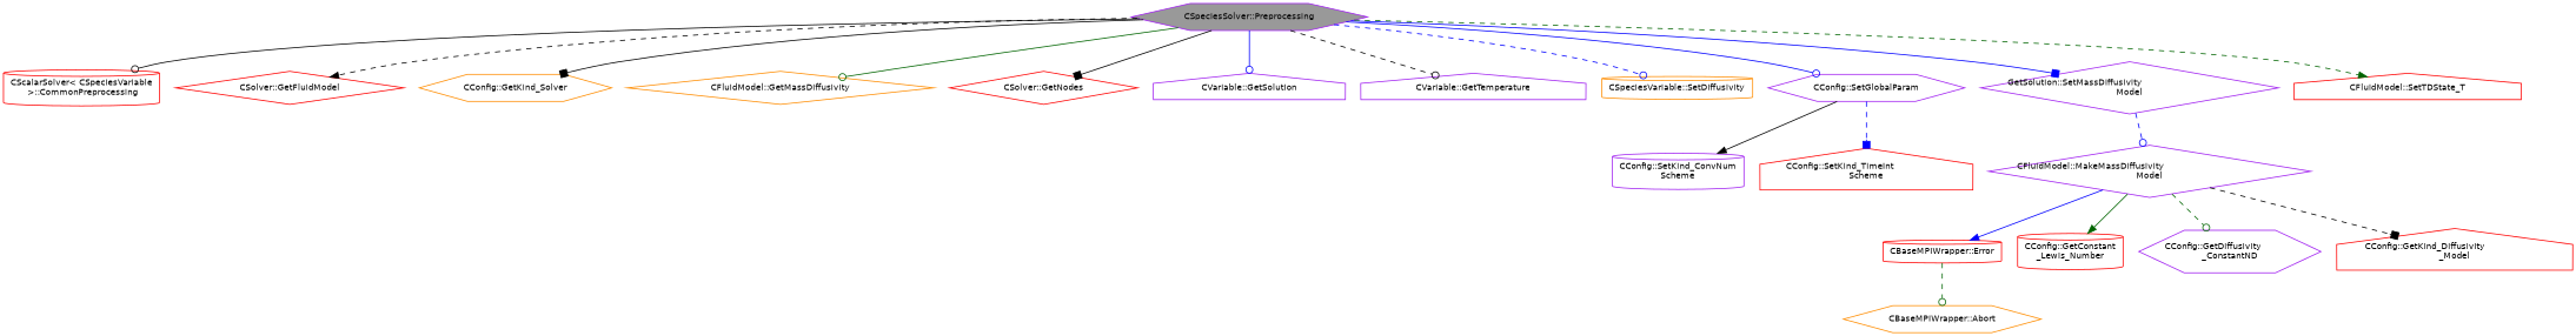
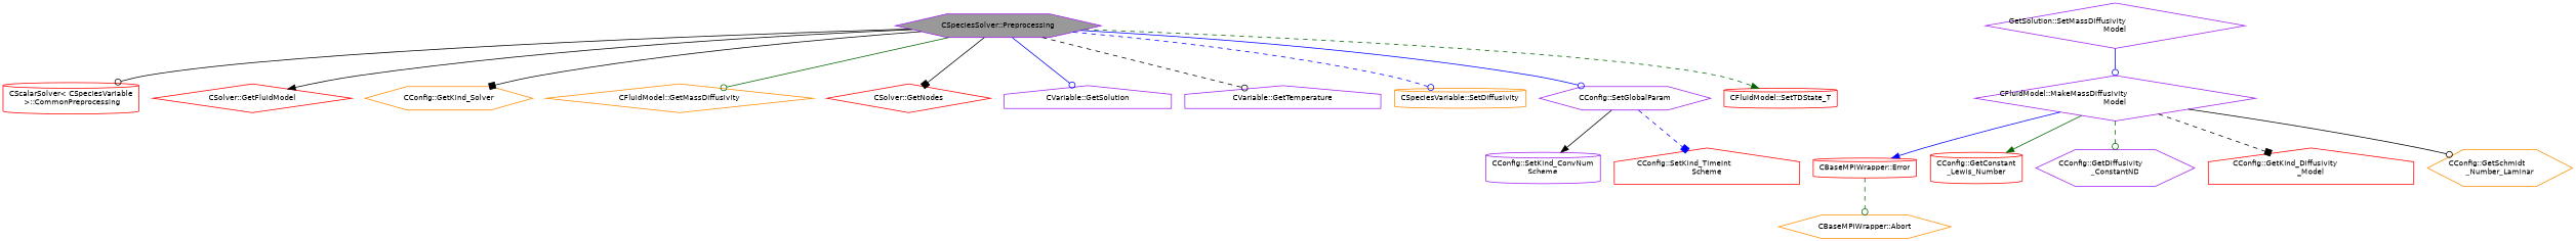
  digraph {
    rankdir=TB
    node [color=purple fillcolor=white fontname=Helvetica fontsize=10 shape=hexagon style=filled]
    edge [arrowhead=odot color=black fontname=Helvetica fontsize=10 labelfontname=Helvetica labelfontsize=10 style=solid]
    n1 [fillcolor=grey60 fontcolor=black height=0.2 label="CSpeciesSolver::Preprocessing" width=0.4]
    n2 [color=red height=0.2 label="CScalarSolver\< CSpeciesVariable\l \>::CommonPreprocessing" shape=cylinder width=0.4]
    n3 [color=red height=0.2 label="CSolver::GetFluidModel" shape=diamond width=0.4]
    n4 [color=darkorange height=0.2 label="CConfig::GetKind_Solver" width=0.4]
    n5 [color=darkorange height=0.2 label="CFluidModel::GetMassDiffusivity" shape=diamond width=0.4]
    n6 [color=red height=0.2 label="CSolver::GetNodes" shape=diamond width=0.4]
    n7 [height=0.2 label="CVariable::GetSolution" shape=house width=0.4]
    n8 [height=0.2 label="CVariable::GetTemperature" shape=house width=0.4]
    n9 [color=darkorange height=0.2 label="CSpeciesVariable::SetDiffusivity" shape=cylinder width=0.4]
    n10 [height=0.2 label="CConfig::SetGlobalParam" width=0.4]
    n11 [height=0.2 label="GetSolution::SetMassDiffusivity\lModel" shape=diamond width=0.4]
-   n12 [color=red height=0.2 label="CFluidModel::SetTDState_T" shape=house width=0.4]
+   n12 [color=red height=0.2 label="CFluidModel::SetTDState_T" shape=cylinder width=0.4]
    n13 [height=0.2 label="CConfig::SetKind_ConvNum\lScheme" shape=cylinder width=0.4]
    n14 [color=red height=0.2 label="CConfig::SetKind_TimeInt\lScheme" shape=house width=0.4]
    n15 [height=0.2 label="CFluidModel::MakeMassDiffusivity\lModel" shape=diamond width=0.4]
    n16 [color=red height=0.2 label="CBaseMPIWrapper::Error" shape=cylinder width=0.4]
    n17 [color=red height=0.2 label="CConfig::GetConstant\l_Lewis_Number" shape=cylinder width=0.4]
    n18 [height=0.2 label="CConfig::GetDiffusivity\l_ConstantND" width=0.4]
    n19 [color=red height=0.2 label="CConfig::GetKind_Diffusivity\l_Model" shape=house width=0.4]
+   n20 [color=darkorange height=0.2 label="CConfig::GetSchmidt\l_Number_Laminar" width=0.4]
    n21 [color=darkorange height=0.2 label="CBaseMPIWrapper::Abort" width=0.4]
    n1 -> n2
-   n1 -> n3 [arrowhead=normal style=dashed]
+   n1 -> n3 [arrowhead=normal]
    n1 -> n4 [arrowhead=box]
    n1 -> n5 [color=darkgreen]
    n1 -> n6 [arrowhead=box]
    n1 -> n7 [color=blue]
    n1 -> n8 [style=dashed]
    n1 -> n9 [color=blue style=dashed]
    n1 -> n10 [color=blue]
-   n1 -> n11 [arrowhead=box color=blue]
    n1 -> n12 [arrowhead=normal color=darkgreen style=dashed]
    n10 -> n13 [arrowhead=normal]
    n10 -> n14 [arrowhead=box color=blue style=dashed]
-   n11 -> n15 [color=blue style=dashed]
+   n11 -> n15 [color=blue]
    n15 -> n16 [arrowhead=normal color=blue]
    n15 -> n17 [arrowhead=normal color=darkgreen]
    n15 -> n18 [color=darkgreen style=dashed]
    n15 -> n19 [arrowhead=box style=dashed]
+   n15 -> n20
    n16 -> n21 [color=darkgreen style=dashed]
  }
